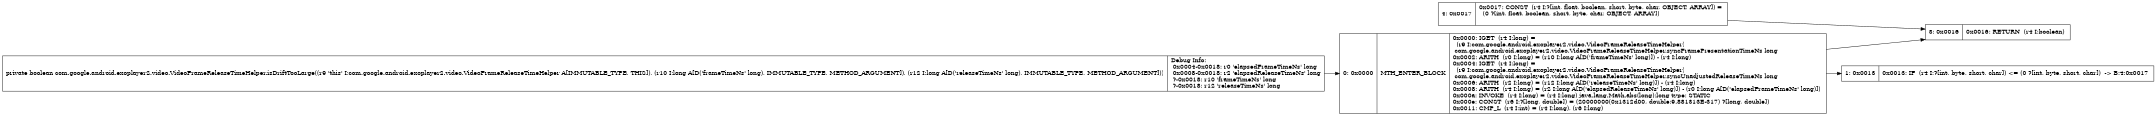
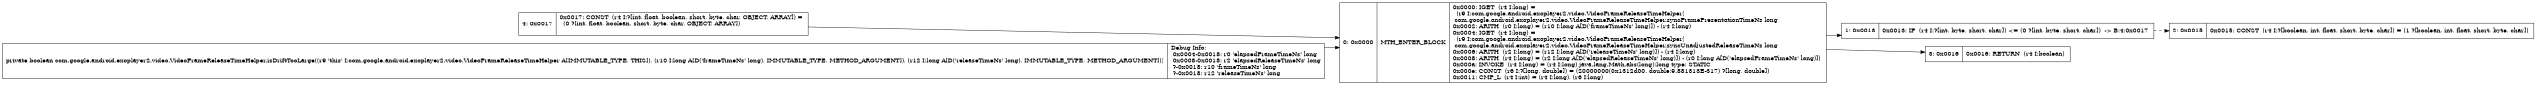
  digraph {
    rankdir=LR
    node [shape=record]
    n1 [label="{0\:\ 0x0000|MTH_ENTER_BLOCK\l|0x0000: IGET  (r4 I:long) = \l  (r9 I:com.google.android.exoplayer2.video.VideoFrameReleaseTimeHelper)\l com.google.android.exoplayer2.video.VideoFrameReleaseTimeHelper.syncFramePresentationTimeNs long \l0x0002: ARITH  (r0 I:long) = (r10 I:long A[D('frameTimeNs' long)]) \- (r4 I:long) \l0x0004: IGET  (r4 I:long) = \l  (r9 I:com.google.android.exoplayer2.video.VideoFrameReleaseTimeHelper)\l com.google.android.exoplayer2.video.VideoFrameReleaseTimeHelper.syncUnadjustedReleaseTimeNs long \l0x0006: ARITH  (r2 I:long) = (r12 I:long A[D('releaseTimeNs' long)]) \- (r4 I:long) \l0x0008: ARITH  (r4 I:long) = (r2 I:long A[D('elapsedReleaseTimeNs' long)]) \- (r0 I:long A[D('elapsedFrameTimeNs' long)]) \l0x000a: INVOKE  (r4 I:long) = (r4 I:long) java.lang.Math.abs(long):long type: STATIC \l0x000e: CONST  (r6 I:?[long, double]) = (20000000(0x1312d00, double:9.881313E\-317) ?[long, double]) \l0x0011: CMP_L  (r4 I:int) = (r4 I:long), (r6 I:long) \l}"]
    n2 [label="{1\:\ 0x0013|0x0013: IF  (r4 I:?[int, byte, short, char]) \<= (0 ?[int, byte, short, char])  \-\> B:4:0x0017 \l}"]
    n3 [label="{3\:\ 0x0016|0x0016: RETURN  (r4 I:boolean) \l}"]
+   n4 [label="{2\:\ 0x0015|0x0015: CONST  (r4 I:?[boolean, int, float, short, byte, char]) = (1 ?[boolean, int, float, short, byte, char]) \l}"]
    n5 [label="{4\:\ 0x0017|0x0017: CONST  (r4 I:?[int, float, boolean, short, byte, char, OBJECT, ARRAY]) = \l  (0 ?[int, float, boolean, short, byte, char, OBJECT, ARRAY])\l \l}"]
    n6 [label="{private boolean com.google.android.exoplayer2.video.VideoFrameReleaseTimeHelper.isDriftTooLarge((r9 'this' I:com.google.android.exoplayer2.video.VideoFrameReleaseTimeHelper A[IMMUTABLE_TYPE, THIS]), (r10 I:long A[D('frameTimeNs' long), IMMUTABLE_TYPE, METHOD_ARGUMENT]), (r12 I:long A[D('releaseTimeNs' long), IMMUTABLE_TYPE, METHOD_ARGUMENT]))  | Debug Info:\l  0x0004\-0x0018: r0 'elapsedFrameTimeNs' long\l  0x0008\-0x0018: r2 'elapsedReleaseTimeNs' long\l  ?\-0x0018: r10 'frameTimeNs' long\l  ?\-0x0018: r12 'releaseTimeNs' long\l}"]
    n1 -> n2
    n1 -> n3
-   n5 -> n3
+   n2 -> n4 [style=dashed]
+   n5 -> n1
    n6 -> n1
  }
